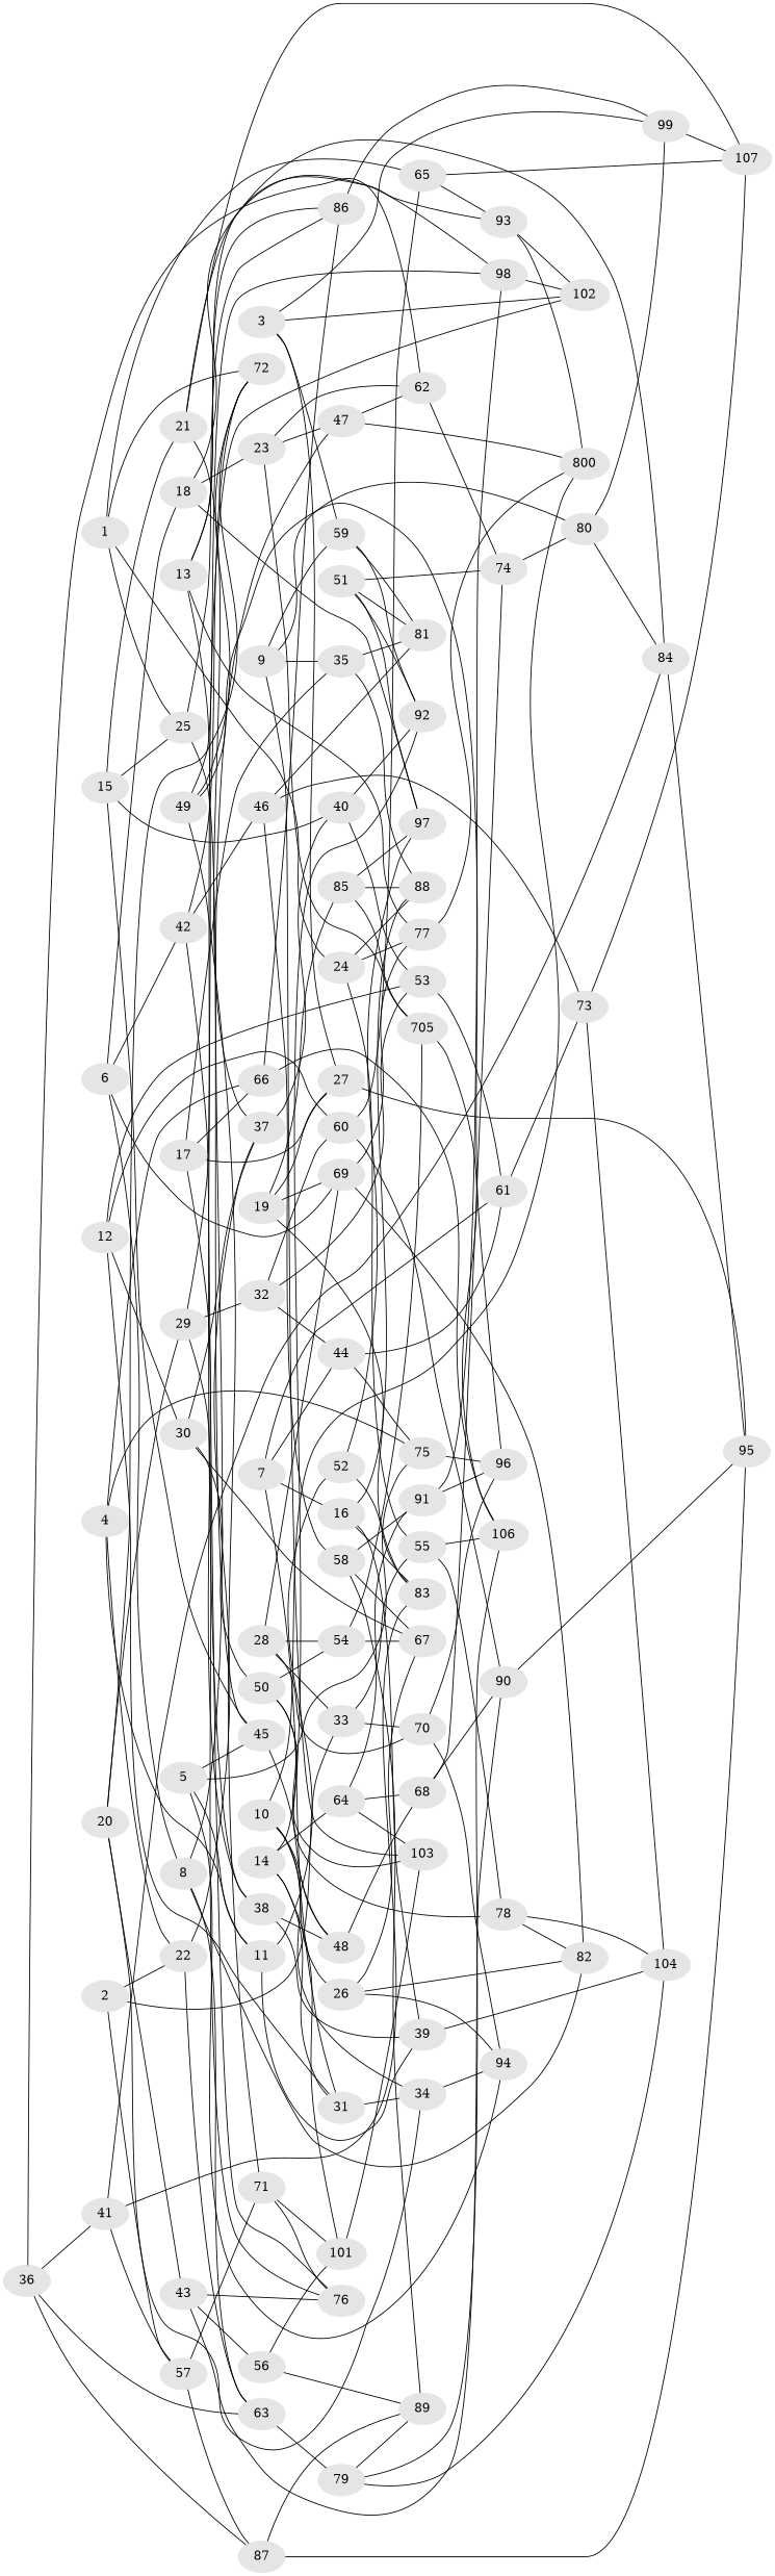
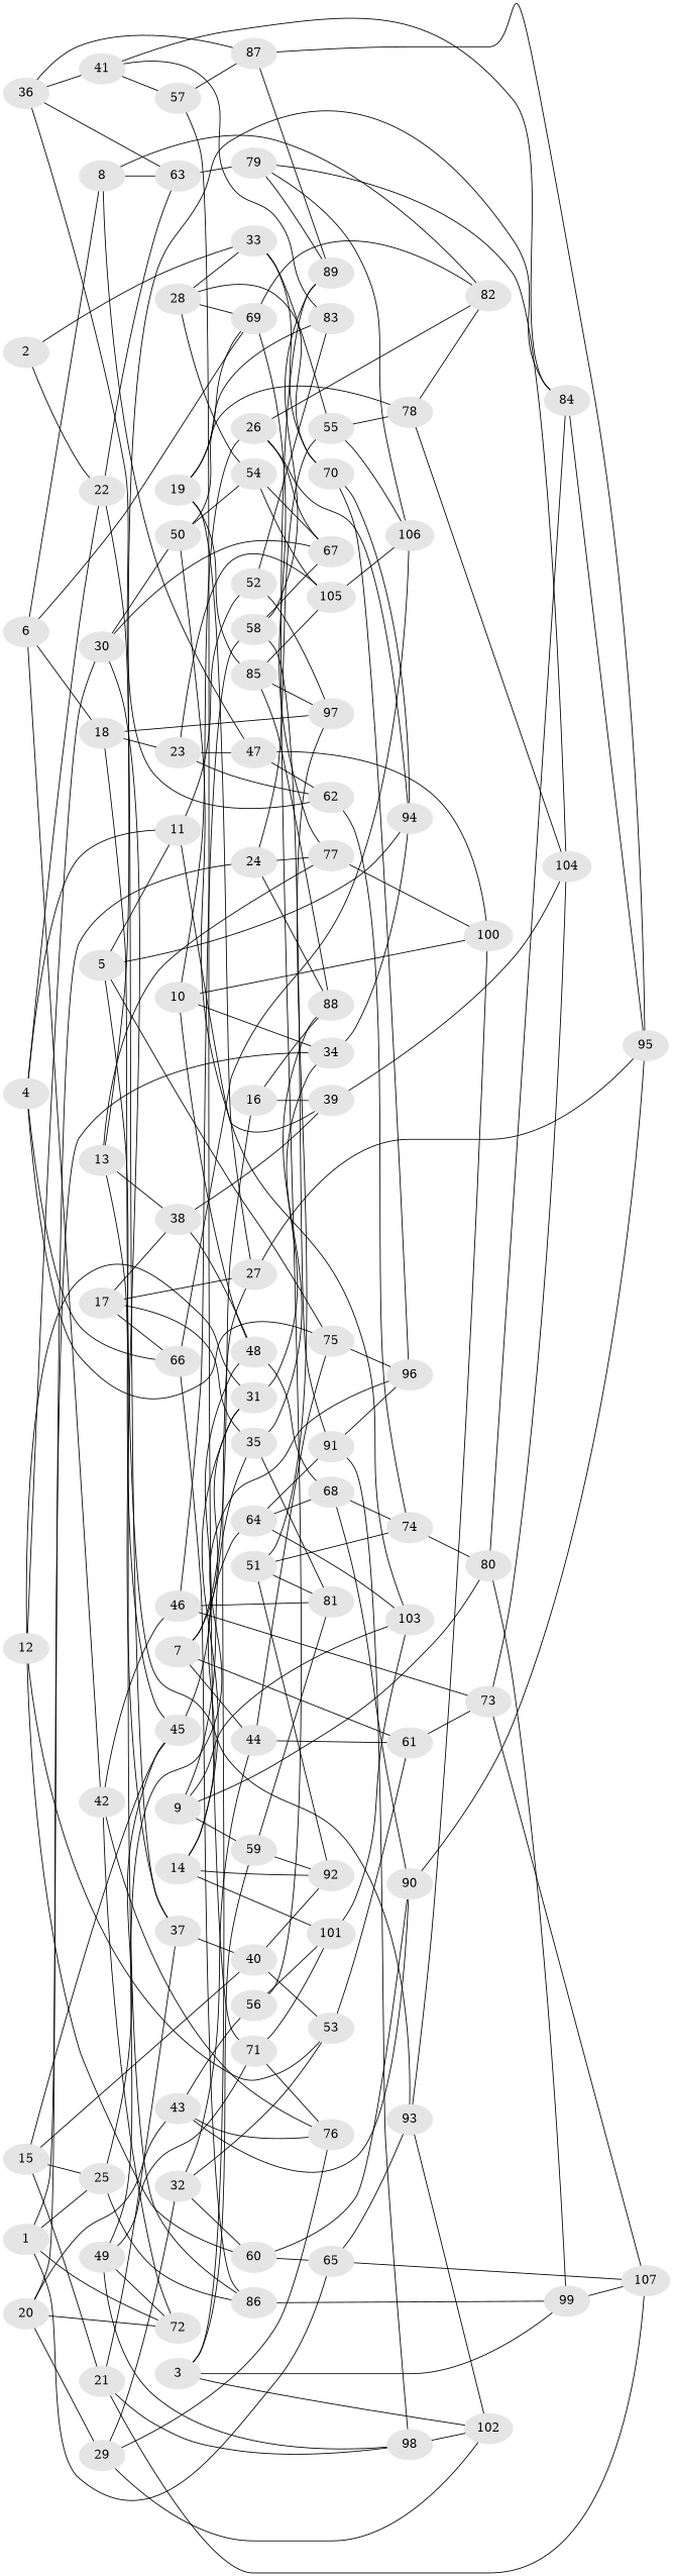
  graph {
    rankdir=LR
    node [color=gray90 style=filled]
    1
    24
    25
    65
    72
    77
    88
    55
    45
    86
    93
    107
    2
    22
    33
    57
    63
    37
    70
    52
    83
    97
    87
    71
    3
    27
    59
    99
    102
    95
    92
    81
    4
    11
    66
    75
    39
    106
    96
    5
    94
    48
    6
    8
    18
    42
    69
    47
    82
    23
    76
    46
    7
    16
    31
    44
    61
    34
    73
-   100 [label=800]
+   100
    62
    79
    9
    35
    80
    103
    84
    10
    26
    67
    68
    104
    12
    30
    53
    60
    50
    90
    13
    38
    14
    64
    101
    91
    15
    21
    40
    98
    17
-   105 [label=705]
+   105
    19
    85
    20
    29
    43
    32
    56
    74
    78
    28
    54
    36
    41
    89
    58
    49
    51
    1 -- 24
    1 -- 25
    1 -- 65
    1 -- 72
    24 -- 77
    24 -- 88
    24 -- 55
    25 -- 45
    25 -- 86
    65 -- 93
    65 -- 107
    77 -- 100
    55 -- 106
    55 -- 78
    45 -- 48
    86 -- 99
    93 -- 102
    93 -- 100
    2 -- 22
    2 -- 33
-   2 -- 57
    22 -- 63
    22 -- 37
    33 -- 55
    33 -- 70
    57 -- 87
    57 -- 71
    63 -- 79
    37 -- 40
    70 -- 96
    70 -- 94
    52 -- 83
    52 -- 97
    87 -- 95
    87 -- 89
    71 -- 76
    71 -- 101
    3 -- 27
    3 -- 59
    3 -- 99
    3 -- 102
    27 -- 95
    59 -- 92
    59 -- 81
    99 -- 107
    4 -- 22
    4 -- 11
    4 -- 66
    4 -- 75
    11 -- 52
    11 -- 39
    66 -- 86
    66 -- 106
    75 -- 96
    39 -- 104
    5 -- 45
    5 -- 11
    5 -- 75
    5 -- 94
    48 -- 68
    6 -- 8
    6 -- 18
    6 -- 42
    6 -- 69
    8 -- 63
    8 -- 47
    8 -- 82
    18 -- 93
    18 -- 97
    18 -- 23
    42 -- 72
    42 -- 76
    42 -- 46
    69 -- 77
    69 -- 82
    47 -- 100
    47 -- 62
    23 -- 47
    23 -- 62
    23 -- 105
    46 -- 81
    46 -- 73
    46 -- 58
    7 -- 16
    7 -- 31
    7 -- 44
    7 -- 61
    16 -- 88
-   16 -- 83
    16 -- 39
    31 -- 34
    44 -- 75
    44 -- 61
    61 -- 73
    34 -- 94
    73 -- 107
    73 -- 104
    62 -- 74
    79 -- 106
    79 -- 104
    79 -- 89
    9 -- 59
    9 -- 35
    9 -- 80
    9 -- 103
    35 -- 88
    35 -- 81
    80 -- 99
    80 -- 84
    84 -- 95
    10 -- 48
    10 -- 34
    10 -- 100
    10 -- 26
    26 -- 94
    26 -- 82
    26 -- 67
    68 -- 90
    68 -- 74
    12 -- 31
    12 -- 30
    12 -- 53
    12 -- 60
    30 -- 37
    30 -- 67
    30 -- 50
    53 -- 61
    60 -- 65
    60 -- 90
    50 -- 103
    50 -- 78
    50 -- 54
    90 -- 95
    13 -- 77
    13 -- 86
    13 -- 84
    13 -- 38
    38 -- 39
    38 -- 48
    14 -- 92
    14 -- 31
    14 -- 64
    14 -- 101
    64 -- 103
    64 -- 68
    64 -- 91
    101 -- 103
    91 -- 96
    91 -- 98
    15 -- 25
    15 -- 45
    15 -- 21
    15 -- 40
    21 -- 107
    21 -- 37
    21 -- 98
    40 -- 92
    40 -- 53
    98 -- 102
    17 -- 27
    17 -- 66
    17 -- 35
    17 -- 38
    105 -- 106
    19 -- 83
    19 -- 27
    19 -- 69
    19 -- 85
    85 -- 88
    85 -- 97
    85 -- 105
    20 -- 72
    20 -- 34
    20 -- 29
    20 -- 43
    29 -- 102
    29 -- 76
    29 -- 32
    43 -- 76
    43 -- 90
    43 -- 56
    32 -- 44
    32 -- 53
    32 -- 60
    56 -- 101
    56 -- 89
    74 -- 80
    78 -- 82
    78 -- 104
    28 -- 33
    28 -- 70
    28 -- 69
    28 -- 54
    54 -- 67
    54 -- 105
    36 -- 63
    36 -- 87
    36 -- 62
    36 -- 41
    41 -- 57
    41 -- 83
    41 -- 84
    58 -- 67
    58 -- 91
    58 -- 89
    49 -- 72
    49 -- 71
    49 -- 96
    49 -- 98
    51 -- 97
    51 -- 92
    51 -- 81
    51 -- 74
  }
